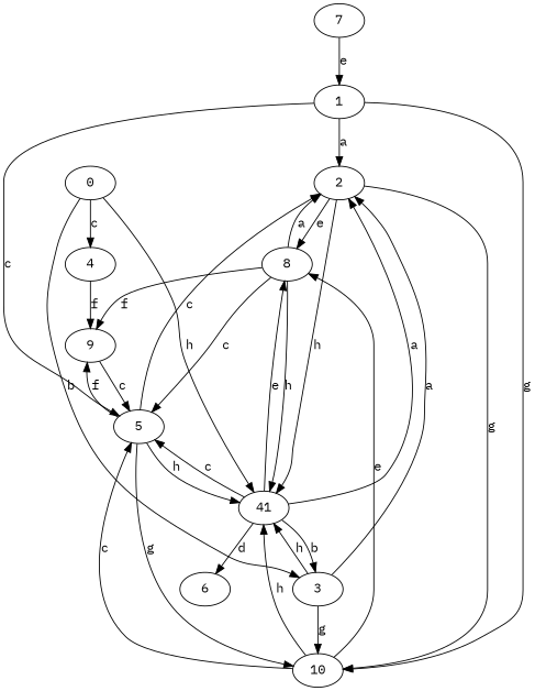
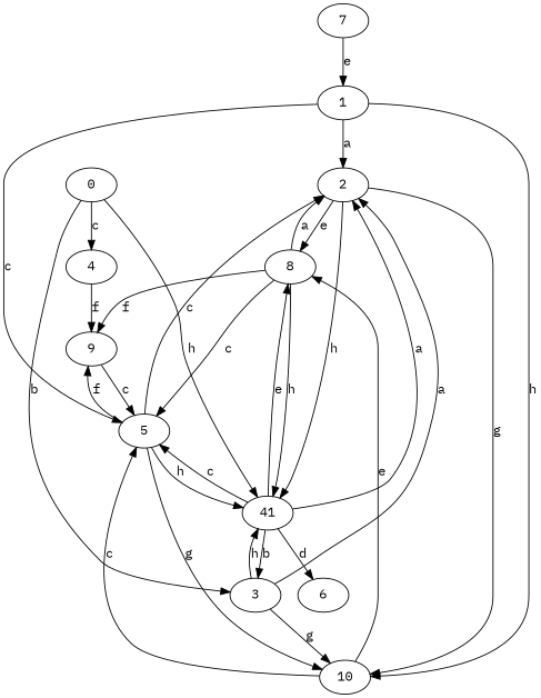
  strict digraph {
    fontname="IBM Plex Mono"
    node [fontname="IBM Plex Mono"]
    edge [fontname="IBM Plex Mono"]
    2
    8
    10
    n4 [label=41]
    5
    9
    3
    6
    0
    4
    1
    7
    2 -> 8 [label=e]
    2 -> 10 [label=g]
    2 -> n4 [label=h]
    8 -> 2 [label=a]
    8 -> n4 [label=h]
    8 -> 5 [label=c]
    8 -> 9 [label=f]
    10 -> 8 [label=e]
-   10 -> n4 [label=h]
    10 -> 5 [label=c]
    n4 -> 2 [label=a]
    n4 -> 8 [label=e]
    n4 -> 5 [label=c]
    n4 -> 3 [label=b]
    n4 -> 6 [label=d]
    5 -> 2 [label=c]
    5 -> 10 [label=g]
    5 -> n4 [label=h]
    5 -> 9 [label=f]
    9 -> 5 [label=c]
    3 -> 2 [label=a]
    3 -> 10 [label=g]
    3 -> n4 [label=h]
    0 -> n4 [label=h]
    0 -> 3 [label=b]
    0 -> 4 [label=c]
    4 -> 9 [label=f]
    1 -> 2 [label=a]
-   1 -> 10 [label=g]
+   1 -> 10 [label=h]
    1 -> 5 [label=c]
    7 -> 1 [label=e]
  }
